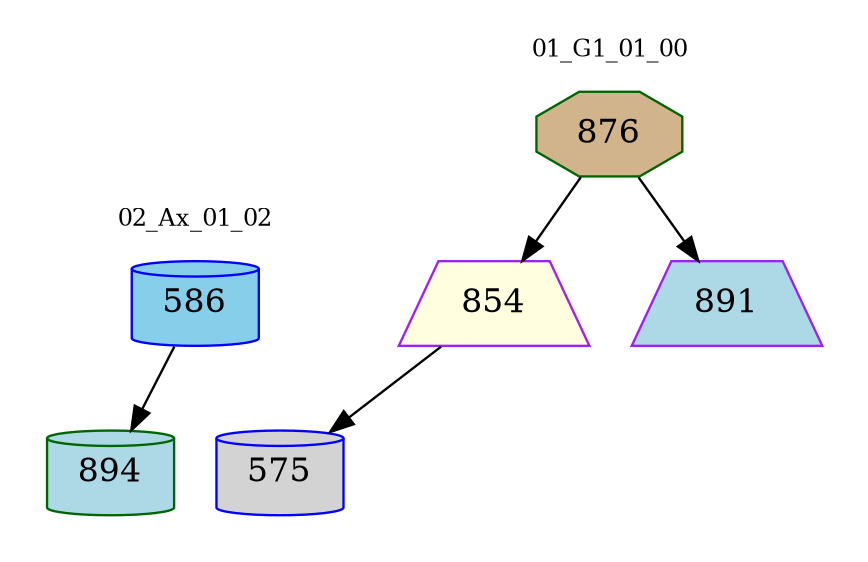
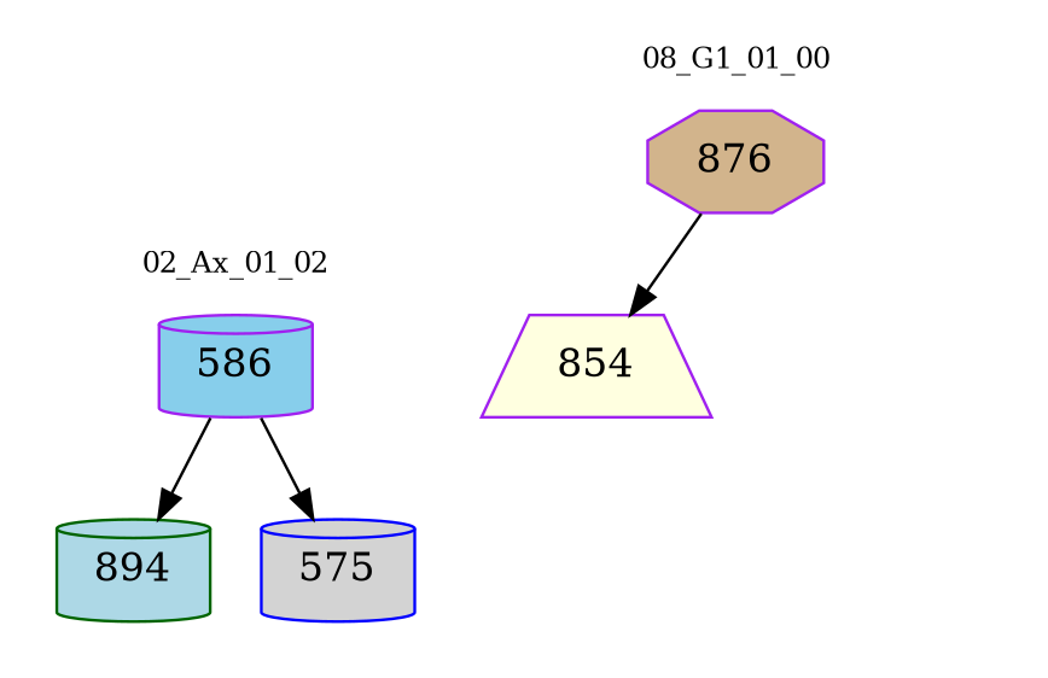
  digraph {
    node [color=blue fillcolor=lightblue shape=cylinder style=filled]
    edge [color=black]
-   n1 [fillcolor=skyblue label=586]
+   n1 [color=purple fillcolor=skyblue label=586]
    n2 [fillcolor=lightgrey label=575]
    n3 [color=darkgreen label=894]
-   n4 [color=darkgreen fillcolor=tan label=876 shape=octagon]
+   n4 [color=purple fillcolor=tan label=876 shape=octagon]
    n5 [color=purple fillcolor=lightyellow label=854 shape=trapezium]
-   n6 [color=purple label=891 shape=trapezium]
    subgraph cluster_1 {
      color=white
      fontsize=10
      label="02_Ax_01_02"
      n1
      n2
      n3
    }
    subgraph cluster_2 {
      color=white
      fontsize=10
-     label="01_G1_01_00"
+     label="08_G1_01_00"
      n4
      n5
-     n6
    }
-   n5 -> n2
+   n1 -> n2
    n1 -> n3
    n4 -> n5
-   n4 -> n6
  }
